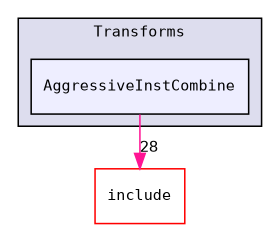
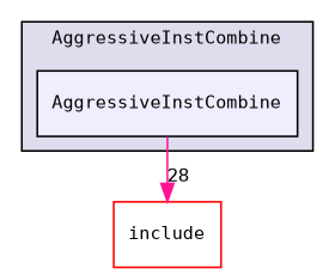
  digraph {
    compound=true
    fontname="DejaVu Sans Mono"
    node [fontname="DejaVu Sans Mono" fontsize=10 shape=box]
    n1 [fillcolor="#eeeeff" label=AggressiveInstCombine pencolor=black style=filled]
    n2 [color=red label=include]
    subgraph cluster_1 {
      bgcolor="#ddddee"
      fontsize=10
-     label=Transforms
+     label=AggressiveInstCombine
      pencolor=black
      n1
    }
    n1 -> n2 [headlabel=28 labeldistance=1.5 labelfontname=Helvetica labelfontsize=10 color=deeppink style=solid fontname="DejaVu Sans Mono"]
  }
